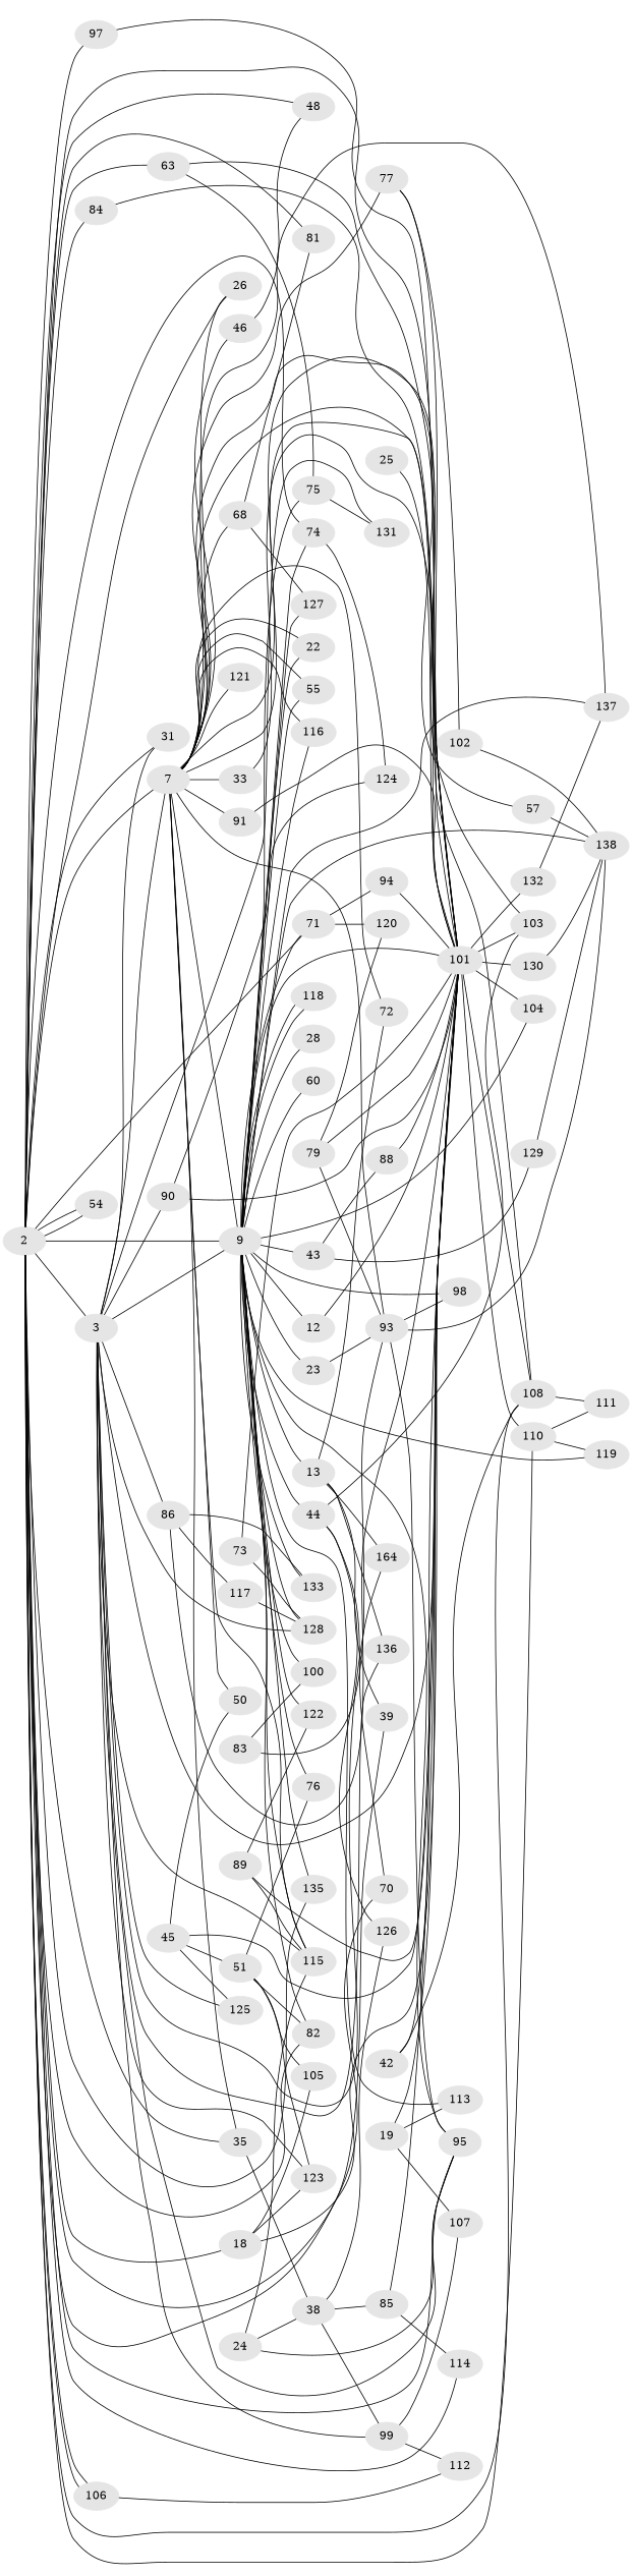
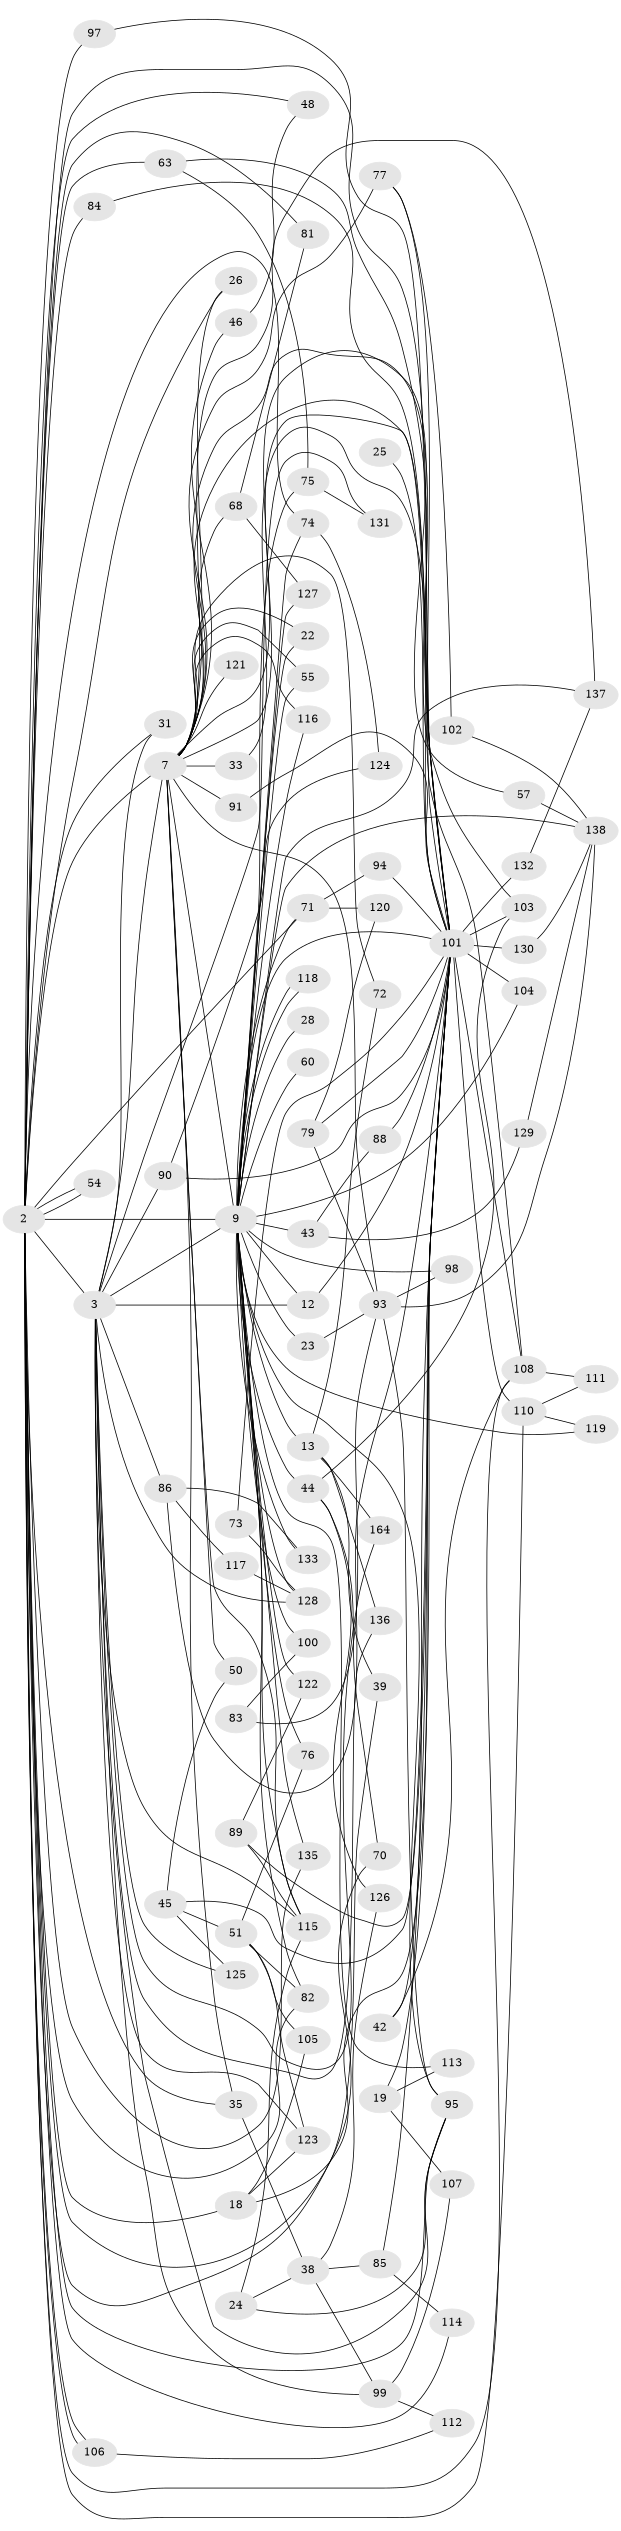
  graph {
    rankdir=LR
    node [color=gray90 style=filled]
    3 [super="+1"]
    7 [super="+4"]
    9 [super="+5+8"]
    31
    95 [super="+78"]
    101 [super="+16+10+67"]
    86 [super="+52"]
    90 [super="+69"]
    99 [super="+87"]
    115 [super="+62+64"]
    123 [super="+36"]
    125
    128 [super="+109"]
    131
    n15 [label=164]
    136
    2
    18
    26
    35
    39
    48
    54
    63 [super="+21"]
    70
    71
    74 [super="+56"]
    81
    82 [super="+47"]
    84
    97
    106
    108 [super="+29"]
    110 [super="+96"]
    114
    135
    22
    33
    46
    50
    55
    57
    68
    72
    77 [super="+65"]
    91
    93 [super="+59+37+32+15"]
    103 [super="+58"]
    116
    121
    137 [super="+92"]
    12
    13
    23
    28
    43 [super="+14"]
    44
    n58 [label=60]
    75
    76
    98
    100 [super="+60"]
    104 [super="+80"]
    113
    118
    119
    122
    127
    133
    138 [super="+49"]
    105
    38
    94
    120
    124
    130
    132
    112
    111
    117
    107
    102
    88
    129
    126
    19
    24
    85
    25
    42 [super="+30"]
    45 [super="+41"]
    51
    73
    79 [super="+53"]
    83
    89
    3 -- 7 [weight=4]
    3 -- 9 [weight=6]
    3 -- 31
    3 -- 95
-   3 -- 101 [weight=4]
+   3 -- 12 [weight=4]
    3 -- 86 [weight=2]
    3 -- 90 [weight=2]
    3 -- 99 [weight=2]
    3 -- 115 [weight=2]
    3 -- 123
    3 -- 125
    3 -- 128 [weight=2]
    3 -- 131
    3 -- n15
    3 -- 136
    7 -- 9 [weight=6]
    7 -- 101 [weight=6]
    7 -- 115
    7 -- 26
    7 -- 35
    7 -- 108
    7 -- 22
    7 -- 33
    7 -- 46 [weight=2]
    7 -- 50
    7 -- 55
    7 -- 57
    7 -- 68
    7 -- 72
    7 -- 77
    7 -- 91
    7 -- 93 [weight=4]
    7 -- 103
    7 -- 116
    7 -- 121 [weight=2]
    7 -- 137 [weight=2]
    9 -- 95 [weight=2]
    9 -- 101 [weight=8]
    9 -- 115 [weight=2]
    9 -- 128 [weight=2]
    9 -- 71
    9 -- 74
    9 -- 82
    9 -- 135
    9 -- 22
    9 -- 55
    9 -- 116
    9 -- 137 [weight=2]
    9 -- 12
    9 -- 13 [weight=2]
    9 -- 23
    9 -- 28 [weight=2]
    9 -- 43 [weight=2]
    9 -- 44 [weight=2]
    9 -- n58 [weight=2]
    9 -- 75
    9 -- 76
    9 -- 98
    9 -- 100 [weight=3]
    9 -- 104
    9 -- 113
    9 -- 118
    9 -- 118
    9 -- 119
    9 -- 122
    9 -- 127
    9 -- 133
    9 -- 138 [weight=2]
    101 -- 108
    101 -- 110
    101 -- 103
    101 -- 104 [weight=2]
    101 -- 130
    101 -- 132
    86 -- 101
    86 -- 133
    86 -- 117
    90 -- 101
    90 -- 124
    99 -- 112
    99 -- 107
    2 -- 3 [weight=2]
    2 -- 7 [weight=2]
    2 -- 9 [weight=3]
    2 -- 31
    2 -- 95
    2 -- 101 [weight=2]
    2 -- 18
    2 -- 26
    2 -- 35
    2 -- 39
    2 -- 48
    2 -- 54
    2 -- 54
    2 -- 63 [weight=2]
    2 -- 70
    2 -- 71
    2 -- 74 [weight=2]
    2 -- 81
    2 -- 82
    2 -- 84
    2 -- 97
    2 -- 106
    2 -- 106
    2 -- 108
    2 -- 110 [weight=3]
    2 -- 114
    2 -- 135
    18 -- 101
    18 -- 123
    18 -- 105
    35 -- 38
    63 -- 101
    63 -- 75
    71 -- 94
    71 -- 120
    74 -- 124
    84 -- 101
    97 -- 101
    106 -- 112
    108 -- 111
    110 -- 119
    110 -- 111
    33 -- 101
    46 -- 48
    57 -- 138
    68 -- 81
    68 -- 127
    77 -- 101 [weight=2]
    77 -- 102
    91 -- 101
    93 -- 95 [weight=2]
    93 -- 98
    93 -- 138
    12 -- 101
    13 -- n15
    13 -- 136
    13 -- 39
    13 -- 72
    23 -- 93
    43 -- 88
    43 -- 129
    44 -- 70
    44 -- 103
    44 -- 126
    75 -- 131
    38 -- 99
    38 -- 126
    38 -- 85
    94 -- 101
    130 -- 138
    132 -- 137
    117 -- 128
    102 -- 138
    88 -- 101
    129 -- 138
    19 -- 101 [weight=2]
    19 -- 113
    19 -- 107
    24 -- 95
    24 -- 115
    24 -- 38
    85 -- 101
    85 -- 114
    25 -- 101
    42 -- 101 [weight=2]
    42 -- 108
    45 -- 101 [weight=3]
    45 -- 125
    45 -- 50
    45 -- 51
    51 -- 123 [weight=2]
    51 -- 82
    51 -- 76
    51 -- 105
    73 -- 101
    73 -- 128
    79 -- 101
    79 -- 93 [weight=2]
    79 -- 120
    83 -- 93
    83 -- 100
    89 -- 101
    89 -- 115
    89 -- 122
  }
